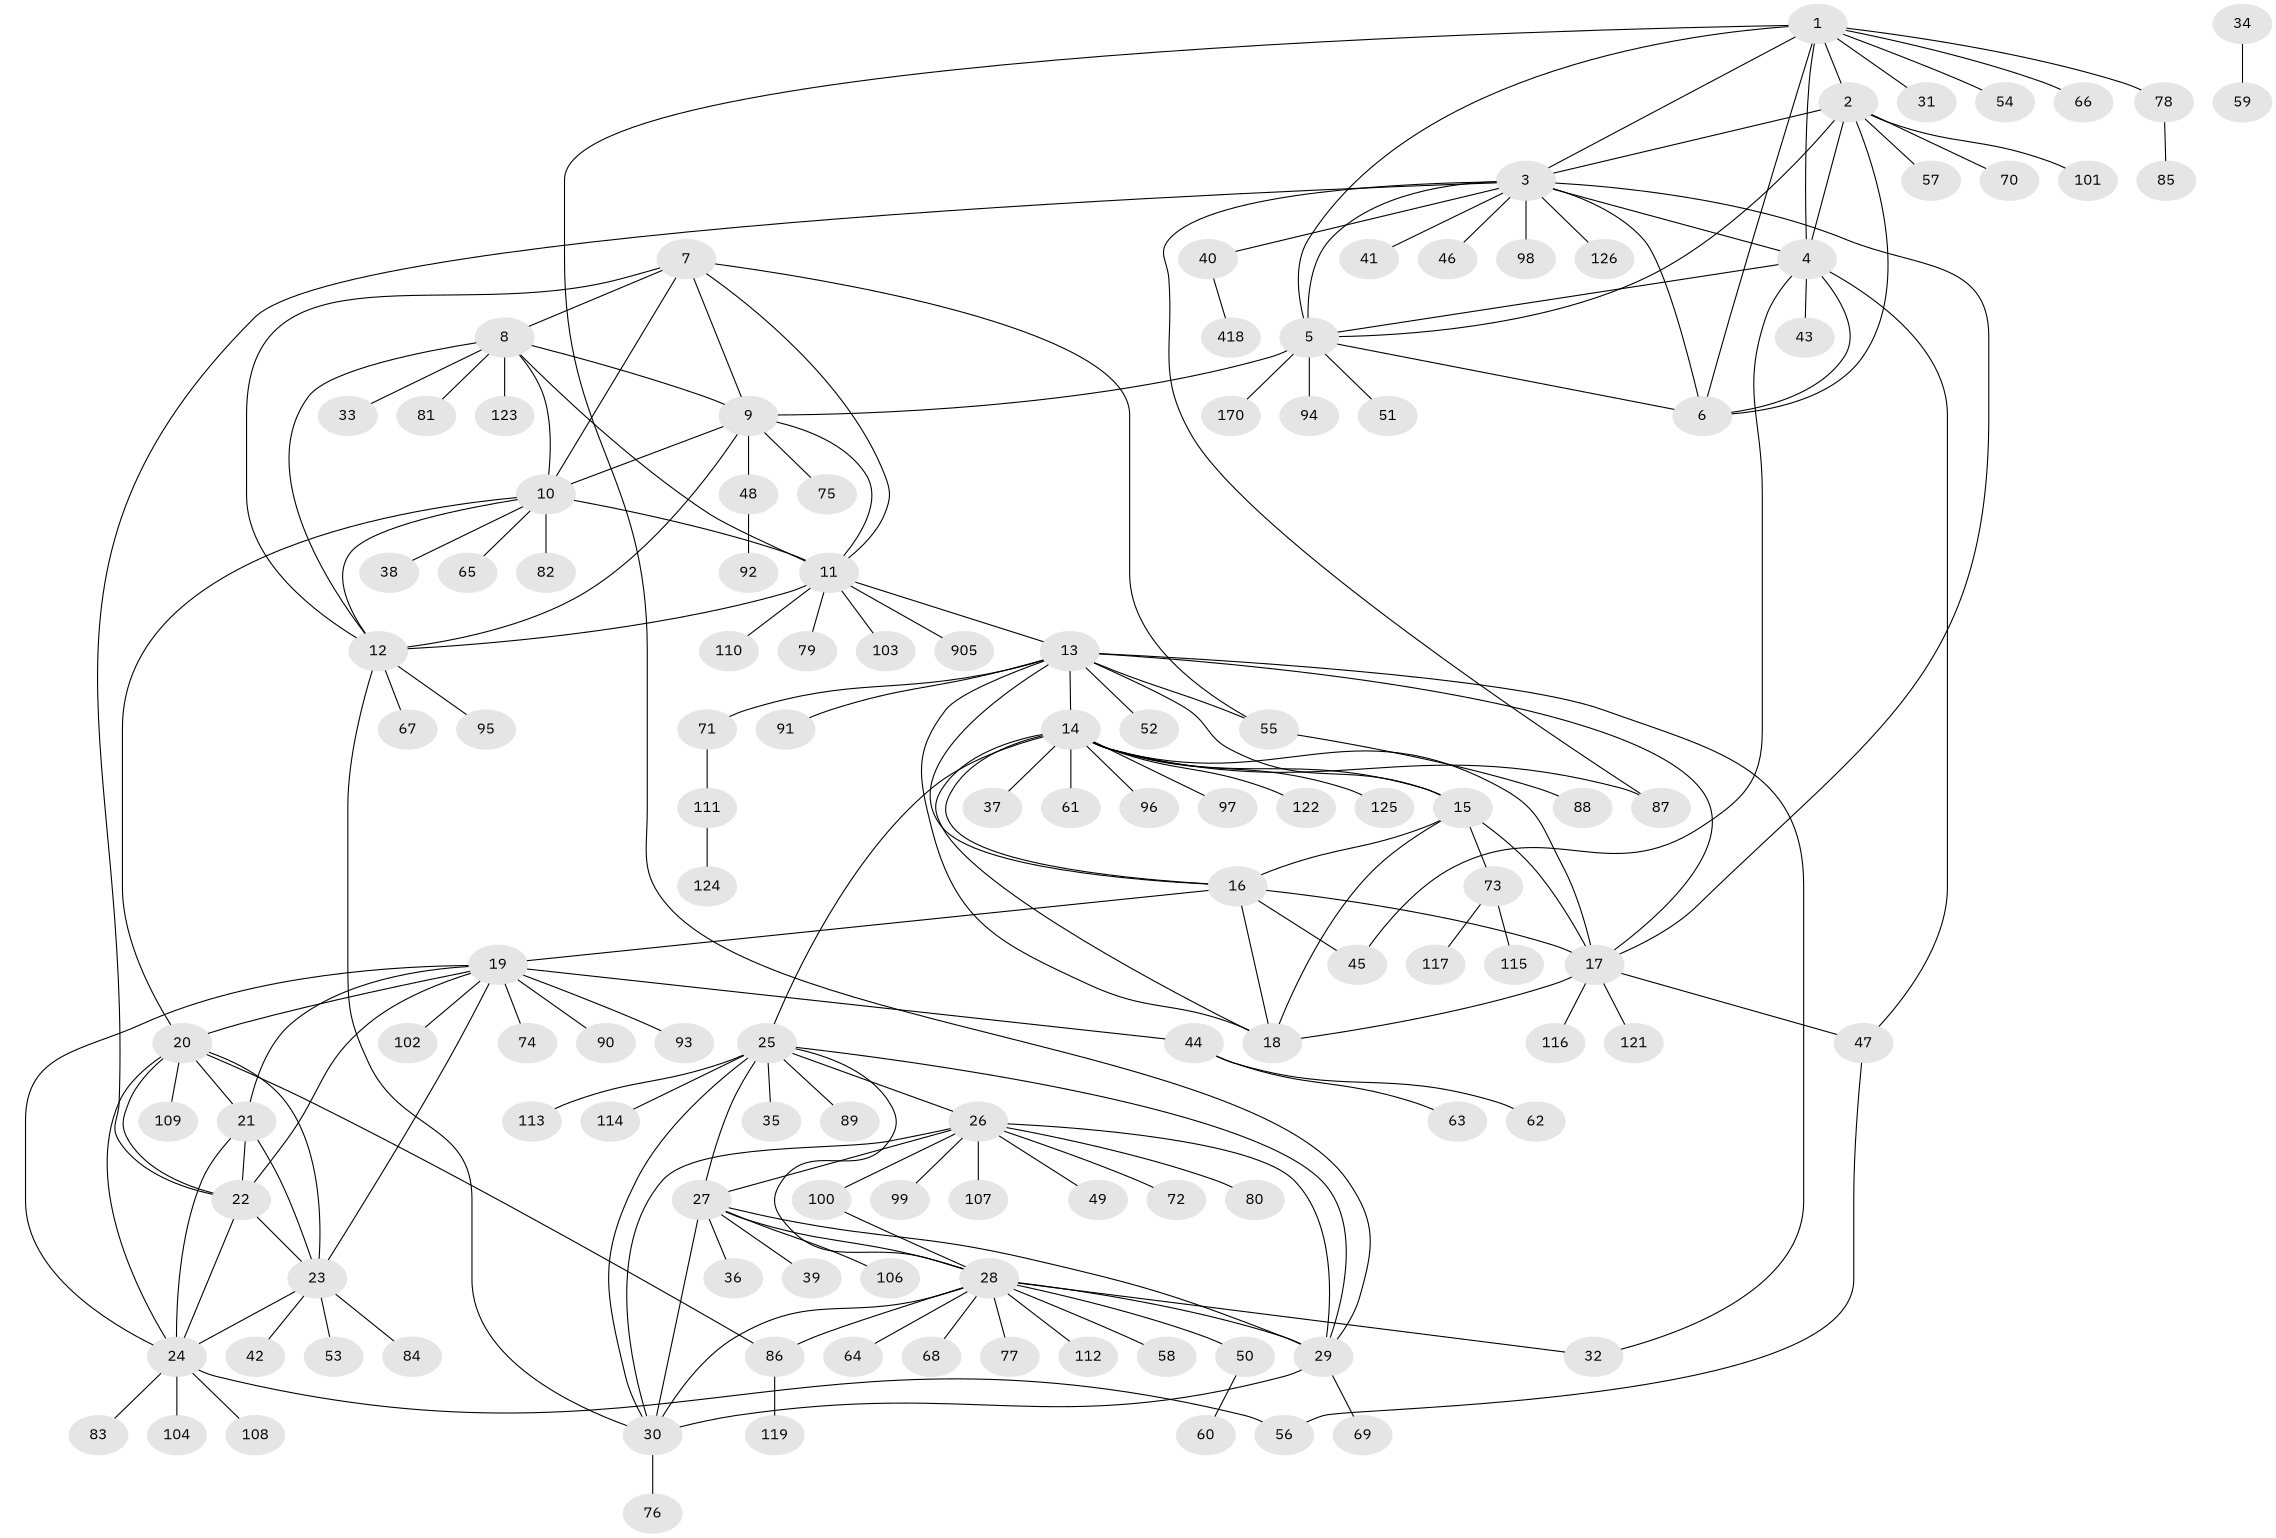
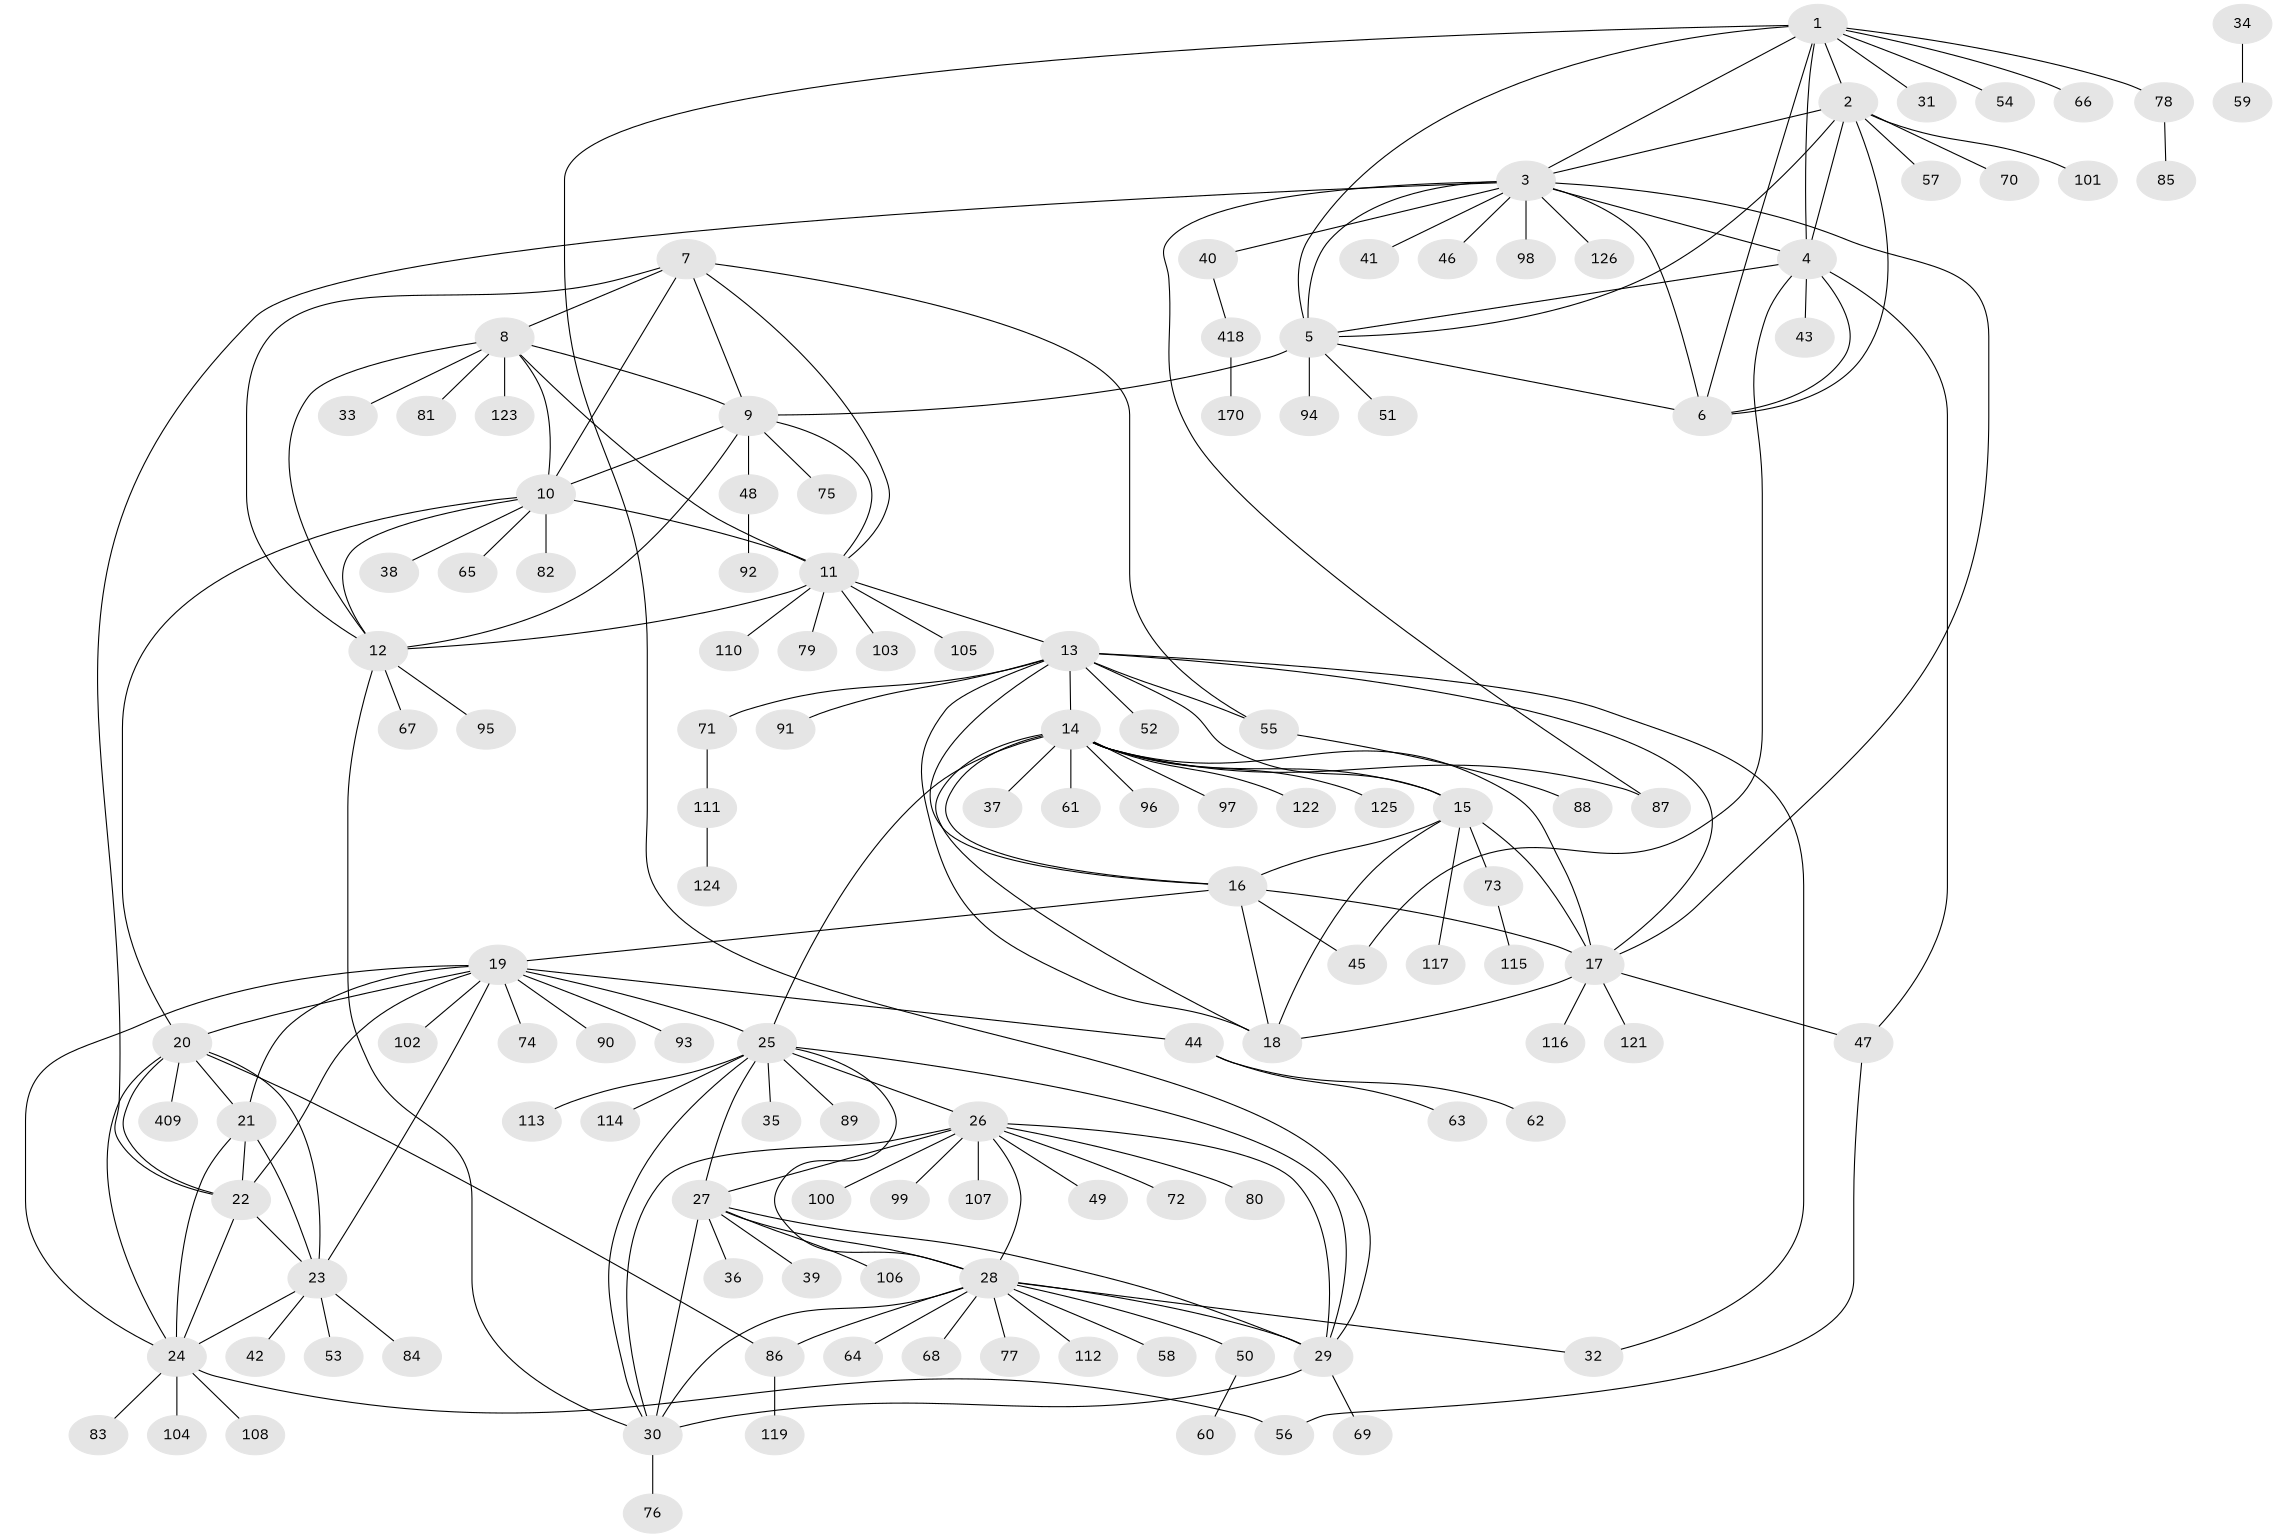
  graph {
    fontname="IBM Plex Sans"
    node [color=gray90 fontname="IBM Plex Sans" style=filled]
    edge [fontname="IBM Plex Sans"]
    1
    2
    3
    4
    5
    6
    29
    31
    54
    66
    78
    57
    70
    101
    17
    22
    40
    41
    46
    87
    98
    126
    43
    45
    47
    9
    51
    94
    n29 [label=170]
    30
    69
    85
    18
    116
    121
    23
    24
    n38 [label=418]
    34
    59
    56
    10
    11
    12
    48
    75
    7
    8
    55
    33
    81
    123
    20
    38
    65
    82
    13
    79
    103
-   105 [label=905]
+   105
    110
    67
    95
    88
    92
    21
    86
-   109
+   109 [label=409]
    14
    15
    16
    32
    52
    71
    91
    76
    25
    37
    61
    96
    97
    122
    125
    73
    117
    19
    111
    26
    27
    28
    35
    89
    113
    114
    115
    44
    74
    90
    93
    102
    42
    53
    84
    83
    104
    108
    62
    63
    119
    49
    72
    80
    99
    100
    107
    36
    39
    106
    50
    58
    64
    68
    77
    112
    60
    124
    1 -- 2
    1 -- 3
    1 -- 4
    1 -- 5
    1 -- 6
    1 -- 29
    1 -- 31
    1 -- 54
    1 -- 66
    1 -- 78
    2 -- 3
    2 -- 4
    2 -- 5
    2 -- 6
    2 -- 57
    2 -- 70
    2 -- 101
    3 -- 4
    3 -- 5
    3 -- 6
    3 -- 17
    3 -- 22
    3 -- 40
    3 -- 41
    3 -- 46
    3 -- 87
    3 -- 98
    3 -- 126
    4 -- 5
    4 -- 6
    4 -- 43
    4 -- 45
    4 -- 47
    5 -- 6
    5 -- 9
    5 -- 51
    5 -- 94
-   5 -- n29
+   n38 -- n29
    29 -- 30
    29 -- 69
    78 -- 85
    17 -- 47
    17 -- 18
    17 -- 116
    17 -- 121
    22 -- 23
    22 -- 24
    40 -- n38
    47 -- 56
    9 -- 10
    9 -- 11
    9 -- 12
    9 -- 48
    9 -- 75
    30 -- 76
    23 -- 24
    23 -- 42
    23 -- 53
    23 -- 84
    24 -- 56
    24 -- 83
    24 -- 104
    24 -- 108
    34 -- 59
    10 -- 11
    10 -- 12
    10 -- 20
    10 -- 38
    10 -- 65
    10 -- 82
    11 -- 12
    11 -- 13
    11 -- 79
    11 -- 103
    11 -- 105
    11 -- 110
    12 -- 30
    12 -- 67
    12 -- 95
    48 -- 92
    7 -- 9
    7 -- 10
    7 -- 11
    7 -- 12
    7 -- 8
    7 -- 55
    8 -- 9
    8 -- 10
    8 -- 11
    8 -- 12
    8 -- 33
    8 -- 81
    8 -- 123
    55 -- 88
    20 -- 22
    20 -- 23
    20 -- 24
    20 -- 21
    20 -- 86
    20 -- 109
    13 -- 17
    13 -- 18
    13 -- 55
    13 -- 14
    13 -- 15
    13 -- 16
    13 -- 32
    13 -- 52
    13 -- 71
    13 -- 91
    21 -- 22
    21 -- 23
    21 -- 24
    86 -- 119
    14 -- 17
    14 -- 87
    14 -- 18
    14 -- 15
    14 -- 16
    14 -- 25
    14 -- 37
    14 -- 61
    14 -- 96
    14 -- 97
    14 -- 122
    14 -- 125
    15 -- 17
    15 -- 18
    15 -- 16
    15 -- 73
-   73 -- 117
+   15 -- 117
    16 -- 17
    16 -- 45
    16 -- 18
    16 -- 19
    71 -- 111
    25 -- 29
    25 -- 30
    25 -- 26
    25 -- 27
    25 -- 28
    25 -- 35
    25 -- 89
    25 -- 113
    25 -- 114
    73 -- 115
    19 -- 22
    19 -- 23
    19 -- 24
    19 -- 20
    19 -- 21
+   19 -- 25
    19 -- 44
    19 -- 74
    19 -- 90
    19 -- 93
    19 -- 102
    111 -- 124
    26 -- 29
    26 -- 30
    26 -- 27
-   100 -- 28
+   26 -- 28
    26 -- 49
    26 -- 72
    26 -- 80
    26 -- 99
    26 -- 100
    26 -- 107
    27 -- 29
    27 -- 30
    27 -- 28
    27 -- 36
    27 -- 39
    27 -- 106
    28 -- 29
    28 -- 30
    28 -- 86
    28 -- 32
    28 -- 50
    28 -- 58
    28 -- 64
    28 -- 68
    28 -- 77
    28 -- 112
    44 -- 62
    44 -- 63
    50 -- 60
  }
